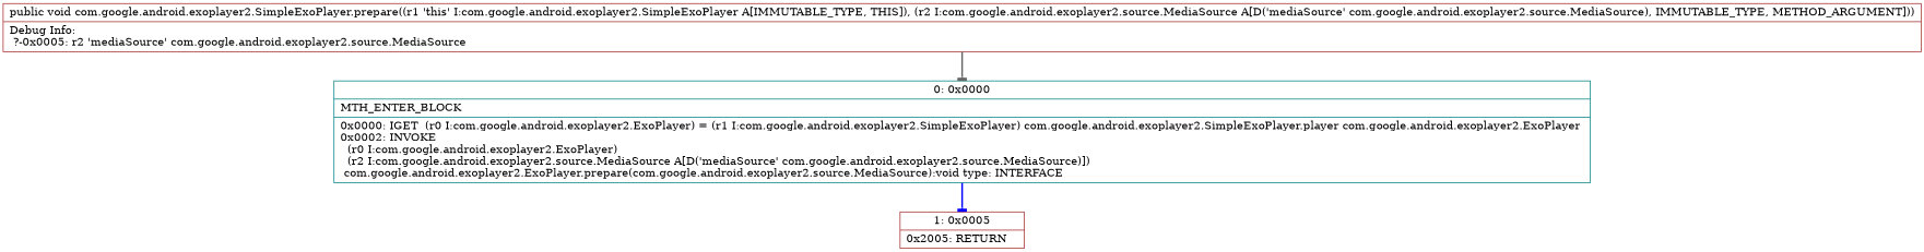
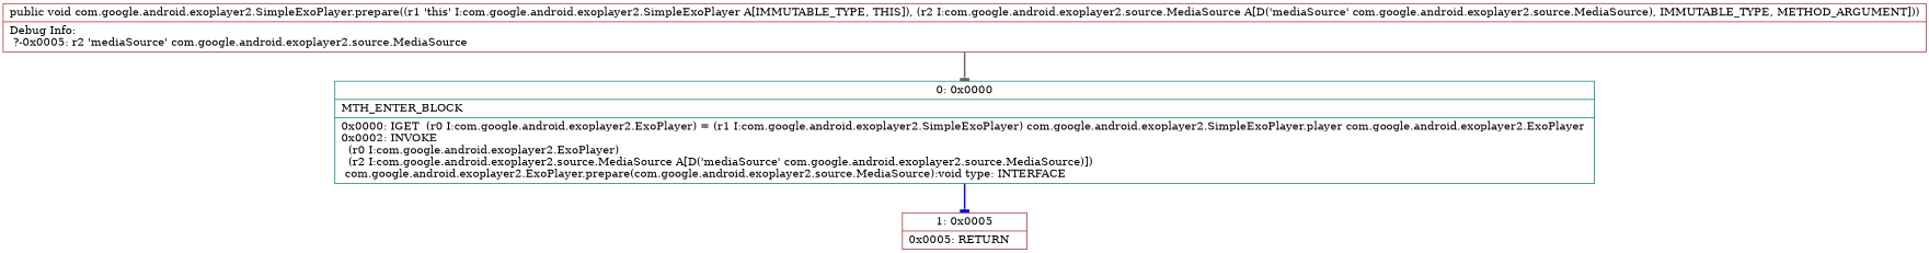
  digraph {
    node [shape=record color=brown]
    edge [style=bold arrowhead=tee]
    n1 [label="{0\:\ 0x0000|MTH_ENTER_BLOCK\l|0x0000: IGET  (r0 I:com.google.android.exoplayer2.ExoPlayer) = (r1 I:com.google.android.exoplayer2.SimpleExoPlayer) com.google.android.exoplayer2.SimpleExoPlayer.player com.google.android.exoplayer2.ExoPlayer \l0x0002: INVOKE  \l  (r0 I:com.google.android.exoplayer2.ExoPlayer)\l  (r2 I:com.google.android.exoplayer2.source.MediaSource A[D('mediaSource' com.google.android.exoplayer2.source.MediaSource)])\l com.google.android.exoplayer2.ExoPlayer.prepare(com.google.android.exoplayer2.source.MediaSource):void type: INTERFACE \l}" color=teal]
-   n2 [label="{1\:\ 0x0005|0x2005: RETURN   \l}"]
+   n2 [label="{1\:\ 0x0005|0x0005: RETURN   \l}"]
    n3 [label="{public void com.google.android.exoplayer2.SimpleExoPlayer.prepare((r1 'this' I:com.google.android.exoplayer2.SimpleExoPlayer A[IMMUTABLE_TYPE, THIS]), (r2 I:com.google.android.exoplayer2.source.MediaSource A[D('mediaSource' com.google.android.exoplayer2.source.MediaSource), IMMUTABLE_TYPE, METHOD_ARGUMENT]))  | Debug Info:\l  ?\-0x0005: r2 'mediaSource' com.google.android.exoplayer2.source.MediaSource\l}"]
    n1 -> n2 [color=blue]
    n3 -> n1 [color=gray40]
  }
